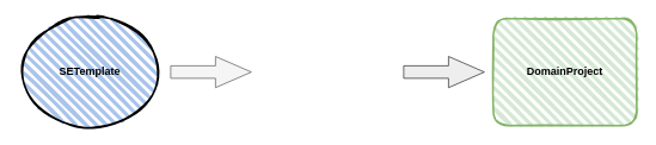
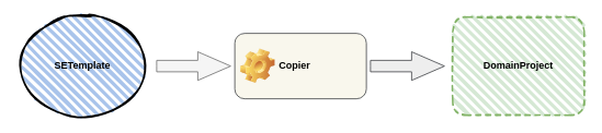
  <mxCell id="0" />
  <mxCell id="1" parent="0" />
  <mxCell id="2" value="&lt;b&gt;SETemplate&lt;/b&gt;" style="ellipse;whiteSpace=wrap;html=1;strokeWidth=2;fillWeight=4;hachureGap=8;hachureAngle=45;fillColor=#A9C4EB;sketch=1;fontSize=12;" parent="1" vertex="1"><mxGeometry x="20" y="20" width="160" height="120" as="geometry" /></mxCell>
- <mxCell id="3" value="&lt;b&gt;DomainProject&lt;/b&gt;" style="rounded=1;whiteSpace=wrap;html=1;strokeWidth=2;fillWeight=4;hachureGap=8;hachureAngle=45;fillColor=#d5e8d4;sketch=1;fontSize=12;strokeColor=#82b366;" parent="1" vertex="1"><mxGeometry x="550" y="20" width="160" height="120" as="geometry" /></mxCell>
+ <mxCell id="3" value="&lt;b&gt;DomainProject&lt;/b&gt;" style="rounded=1;whiteSpace=wrap;html=1;strokeWidth=2;fillWeight=4;hachureGap=8;hachureAngle=45;fillColor=#d5e8d4;sketch=1;fontSize=12;strokeColor=#82b366;dashed=1;" parent="1" vertex="1"><mxGeometry x="550" y="20" width="160" height="120" as="geometry" /></mxCell>
+ <mxCell id="4" value="Copier" style="label;whiteSpace=wrap;html=1;image=img/clipart/Gear_128x128.png;fontSize=12;fillColor=#f9f7ed;strokeColor=#36393d;rounded=1;glass=0;shadow=0;" parent="1" vertex="1"><mxGeometry x="285" y="40" width="160" height="80" as="geometry" /></mxCell>
  <mxCell id="5" value="" style="html=1;shadow=0;dashed=0;align=center;verticalAlign=middle;shape=mxgraph.arrows2.arrow;dy=0.6;dx=40;notch=0;rounded=1;glass=0;fontSize=12;fillColor=#f5f5f5;fontColor=#333333;strokeColor=#666666;" parent="1" vertex="1"><mxGeometry x="190" y="62.5" width="90" height="35" as="geometry" /></mxCell>
  <mxCell id="6" value="" style="html=1;shadow=0;dashed=0;align=center;verticalAlign=middle;shape=mxgraph.arrows2.arrow;dy=0.6;dx=40;notch=0;rounded=1;glass=0;fontSize=12;fillColor=#eeeeee;strokeColor=#36393d;" parent="1" vertex="1"><mxGeometry x="450" y="62.5" width="90" height="35" as="geometry" /></mxCell>
